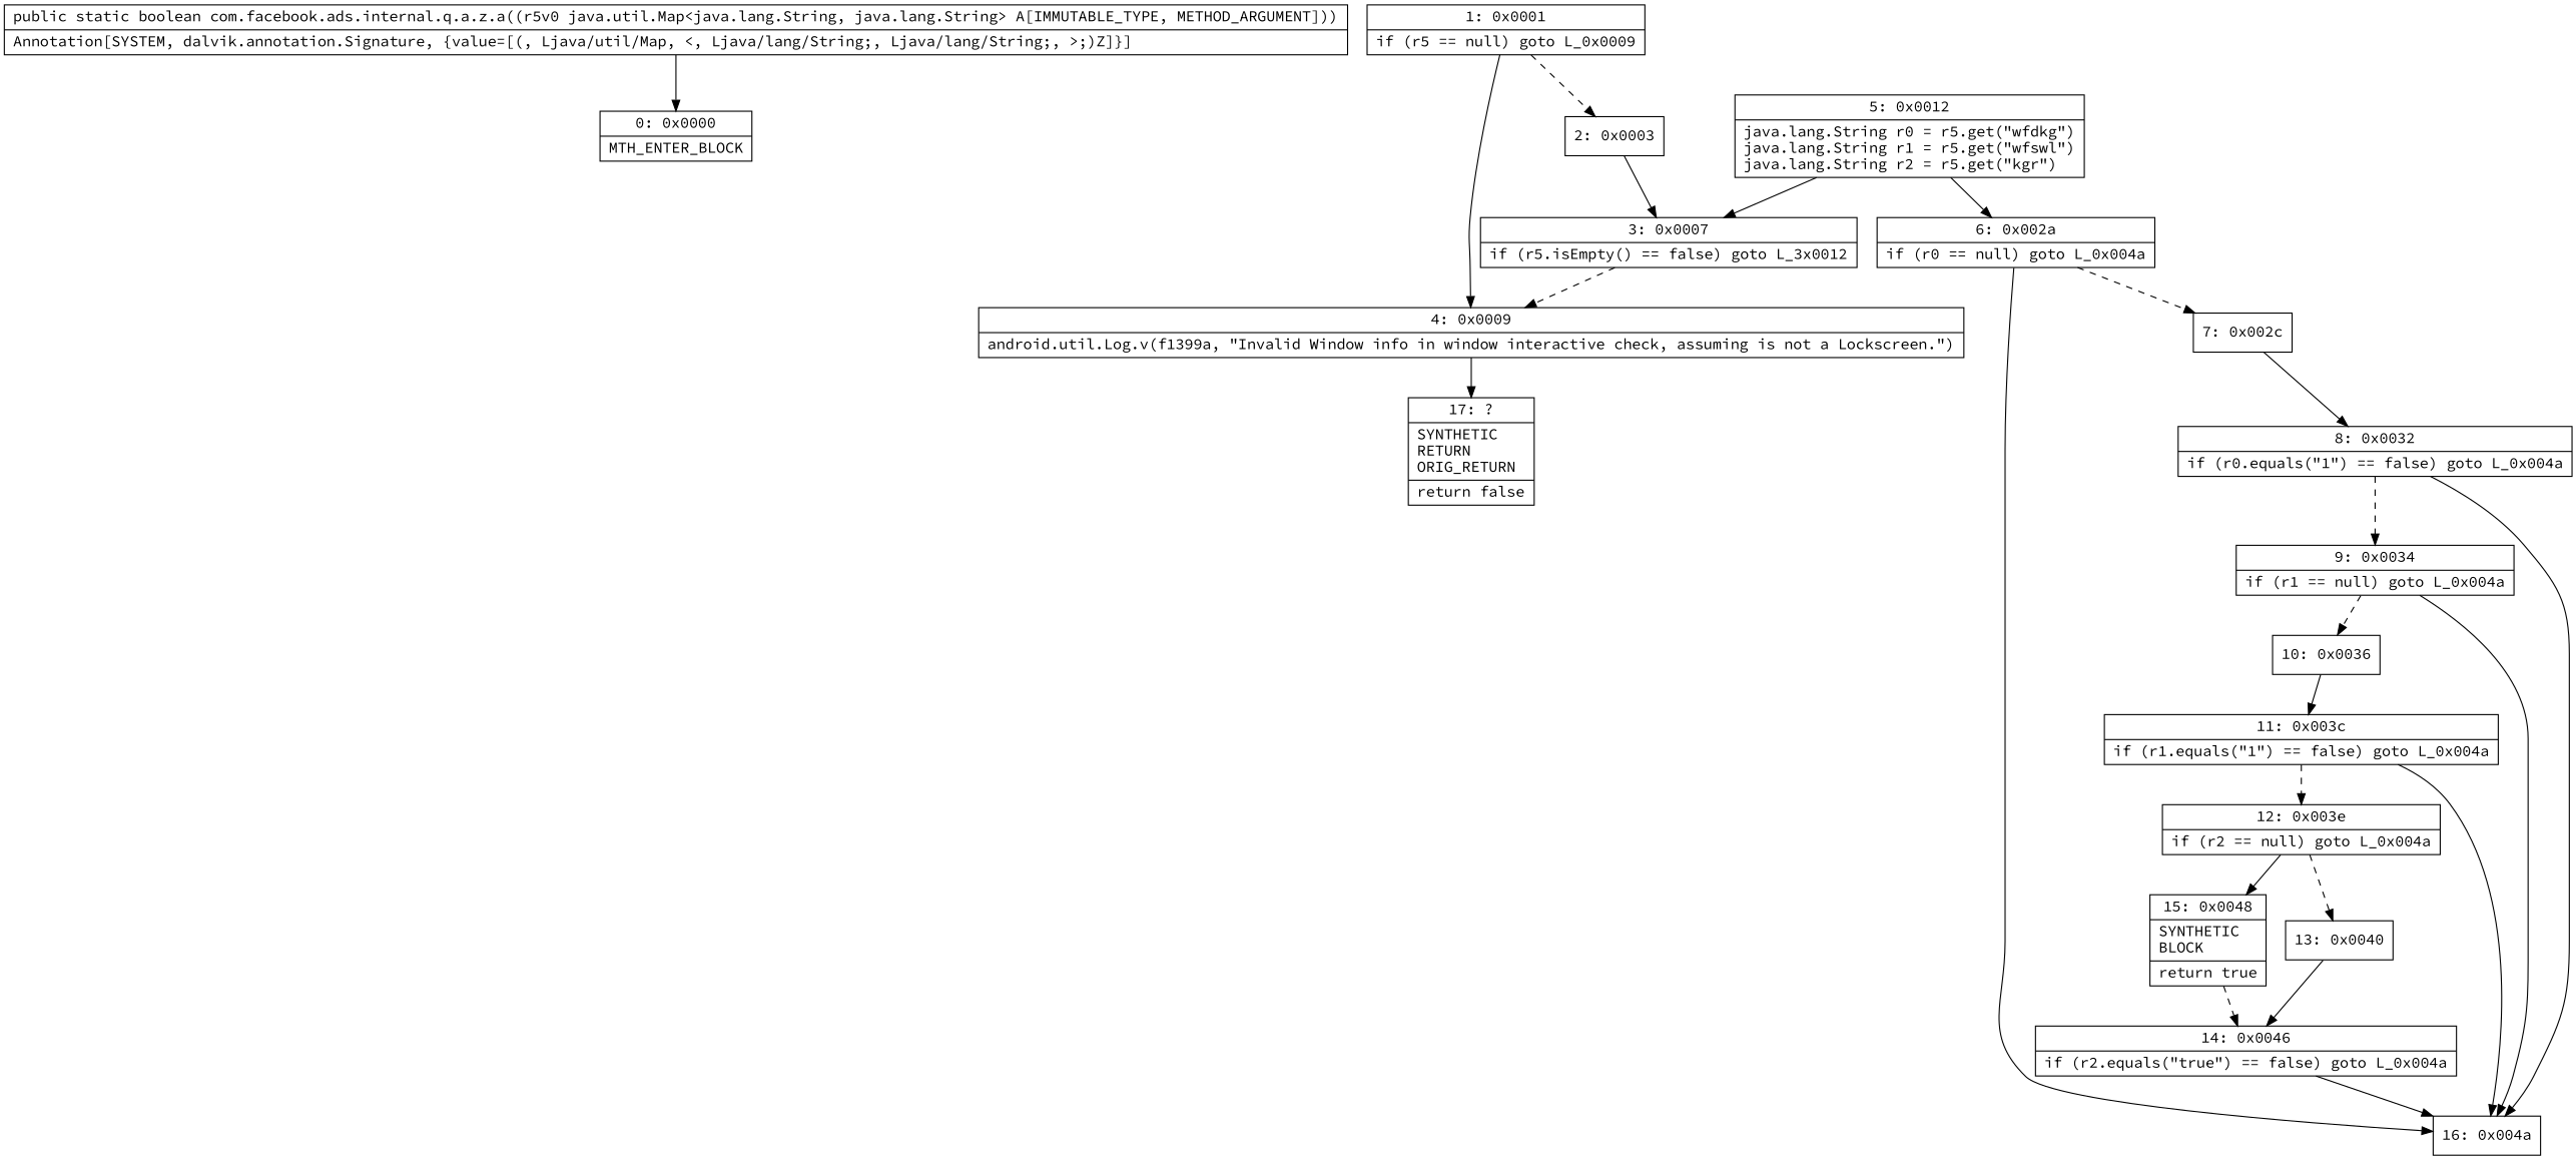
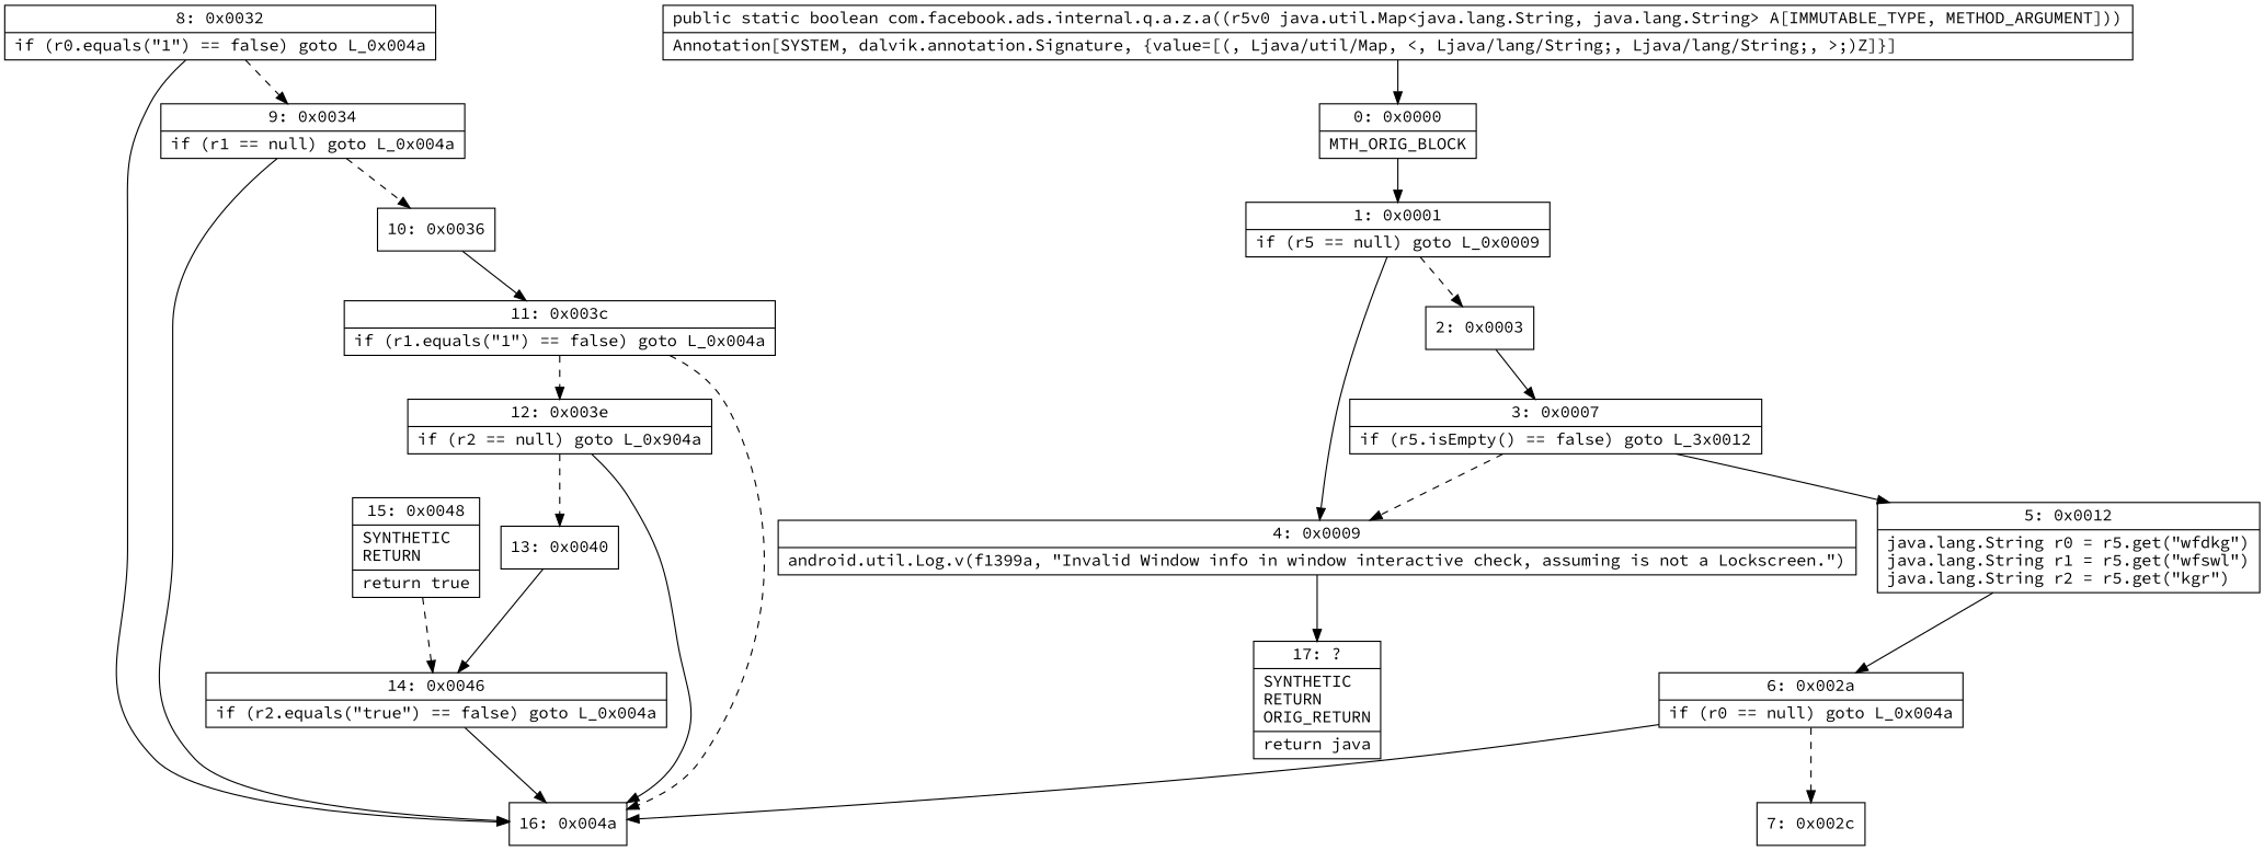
  digraph {
    fontname="Source Code Pro"
    node [fontname="Source Code Pro" shape=record]
    edge [fontname="Source Code Pro"]
-   n1 [label="{0\:\ 0x0000|MTH_ENTER_BLOCK\l}"]
+   n1 [label="{0\:\ 0x0000|MTH_ORIG_BLOCK\l}"]
    n2 [label="{1\:\ 0x0001|if (r5 == null) goto L_0x0009\l}"]
    n3 [label="{2\:\ 0x0003}"]
    n4 [label="{4\:\ 0x0009|android.util.Log.v(f1399a, \"Invalid Window info in window interactive check, assuming is not a Lockscreen.\")\l}"]
    n5 [label="{3\:\ 0x0007|if (r5.isEmpty() == false) goto L_3x0012\l}"]
-   n6 [label="{17\:\ ?|SYNTHETIC\lRETURN\lORIG_RETURN\l|return false\l}"]
+   n6 [label="{17\:\ ?|SYNTHETIC\lRETURN\lORIG_RETURN\l|return java\l}"]
    n7 [label="{5\:\ 0x0012|java.lang.String r0 = r5.get(\"wfdkg\")\ljava.lang.String r1 = r5.get(\"wfswl\")\ljava.lang.String r2 = r5.get(\"kgr\")\l}"]
    n8 [label="{6\:\ 0x002a|if (r0 == null) goto L_0x004a\l}"]
    n9 [label="{7\:\ 0x002c}"]
    n10 [label="{16\:\ 0x004a}"]
    n11 [label="{8\:\ 0x0032|if (r0.equals(\"1\") == false) goto L_0x004a\l}"]
    n12 [label="{9\:\ 0x0034|if (r1 == null) goto L_0x004a\l}"]
    n13 [label="{10\:\ 0x0036}"]
    n14 [label="{11\:\ 0x003c|if (r1.equals(\"1\") == false) goto L_0x004a\l}"]
-   n15 [label="{12\:\ 0x003e|if (r2 == null) goto L_0x004a\l}"]
+   n15 [label="{12\:\ 0x003e|if (r2 == null) goto L_0x904a\l}"]
    n16 [label="{13\:\ 0x0040}"]
    n17 [label="{14\:\ 0x0046|if (r2.equals(\"true\") == false) goto L_0x004a\l}"]
-   n18 [label="{15\:\ 0x0048|SYNTHETIC\lBLOCK\l|return true\l}"]
+   n18 [label="{15\:\ 0x0048|SYNTHETIC\lRETURN\l|return true\l}"]
    n19 [label="{public static boolean com.facebook.ads.internal.q.a.z.a((r5v0 java.util.Map\<java.lang.String, java.lang.String\> A[IMMUTABLE_TYPE, METHOD_ARGUMENT]))  | Annotation[SYSTEM, dalvik.annotation.Signature, \{value=[(, Ljava\/util\/Map, \<, Ljava\/lang\/String;, Ljava\/lang\/String;, \>;)Z]\}]\l}"]
+   n1 -> n2
    n2 -> n3 [style=dashed]
    n2 -> n4
    n3 -> n5
    n4 -> n6
    n5 -> n4 [style=dashed]
-   n7 -> n5
+   n5 -> n7
    n7 -> n8
    n8 -> n9 [style=dashed]
    n8 -> n10
-   n9 -> n11
    n11 -> n10
    n11 -> n12 [style=dashed]
    n12 -> n10
    n12 -> n13 [style=dashed]
    n13 -> n14
-   n14 -> n10
+   n14 -> n10 [style=dashed]
    n14 -> n15 [style=dashed]
-   n15 -> n18
+   n15 -> n10
    n15 -> n16 [style=dashed]
    n16 -> n17
    n17 -> n10
    n18 -> n17 [style=dashed]
    n19 -> n1
  }
